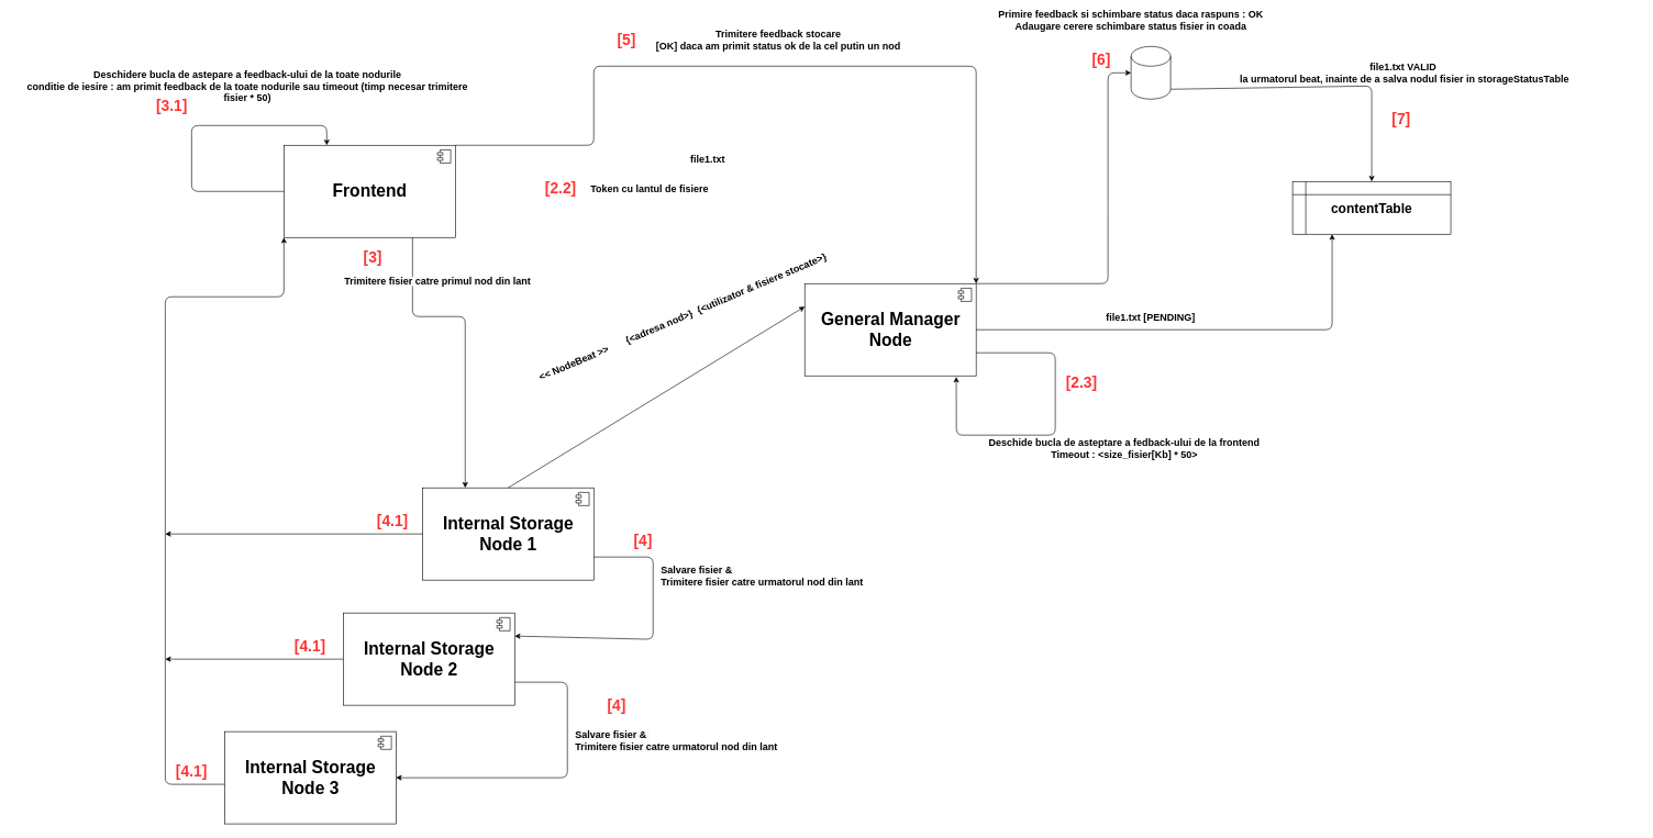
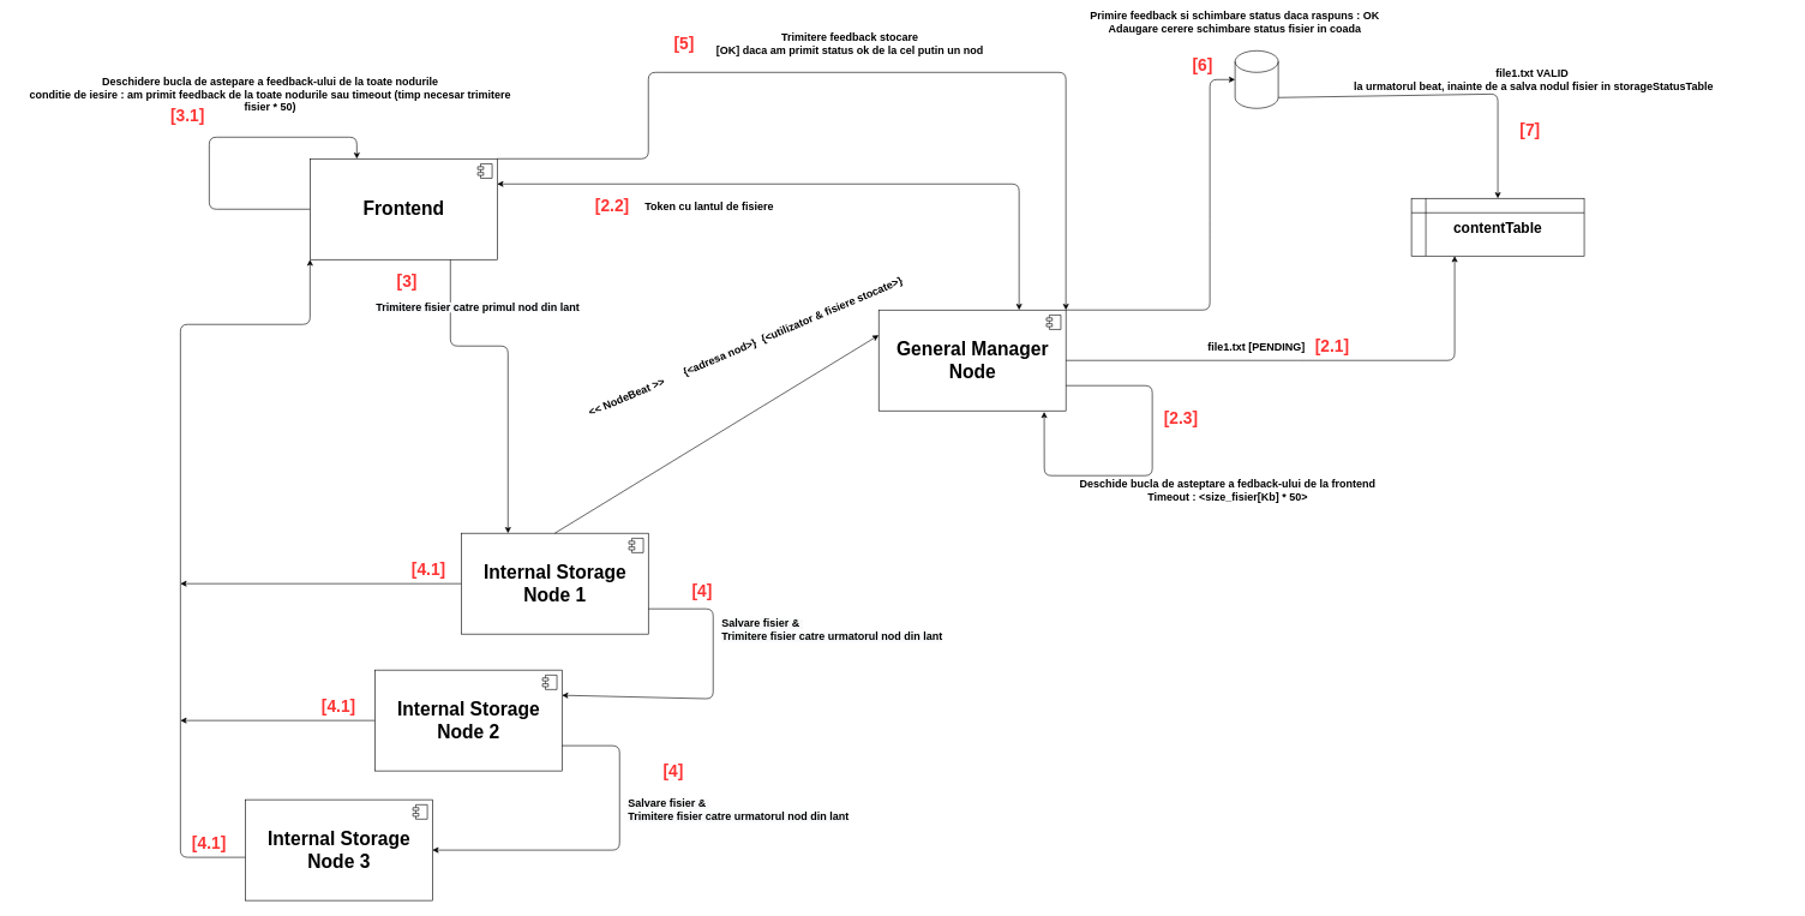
  <mxCell id="0" />
  <mxCell id="1" parent="0" />
  <mxCell id="2" value="&lt;b&gt;&lt;font style=&quot;font-size: 26px&quot;&gt;Frontend&lt;/font&gt;&lt;/b&gt;" style="html=1;dropTarget=0;" vertex="1" parent="1"><mxGeometry x="430" y="220" width="260" height="140" as="geometry" /></mxCell>
  <mxCell id="3" value="" style="shape=module;jettyWidth=8;jettyHeight=4;" vertex="1" parent="2"><mxGeometry x="1" width="20" height="20" relative="1" as="geometry"><mxPoint x="-27" y="7" as="offset" /></mxGeometry></mxCell>
  <mxCell id="4" value="&lt;b&gt;&lt;font style=&quot;font-size: 26px&quot;&gt;General Manager&lt;br&gt;Node&lt;br&gt;&lt;/font&gt;&lt;/b&gt;" style="html=1;dropTarget=0;" vertex="1" parent="1"><mxGeometry x="1220" y="430" width="260" height="140" as="geometry" /></mxCell>
  <mxCell id="5" value="" style="shape=module;jettyWidth=8;jettyHeight=4;" vertex="1" parent="4"><mxGeometry x="1" width="20" height="20" relative="1" as="geometry"><mxPoint x="-27" y="7" as="offset" /></mxGeometry></mxCell>
  <mxCell id="6" value="&lt;b&gt;&lt;font style=&quot;font-size: 26px&quot;&gt;Internal Storage&lt;br&gt;Node 1&lt;br&gt;&lt;/font&gt;&lt;/b&gt;" style="html=1;dropTarget=0;" vertex="1" parent="1"><mxGeometry x="640" y="740" width="260" height="140" as="geometry" /></mxCell>
  <mxCell id="7" value="" style="shape=module;jettyWidth=8;jettyHeight=4;" vertex="1" parent="6"><mxGeometry x="1" width="20" height="20" relative="1" as="geometry"><mxPoint x="-27" y="7" as="offset" /></mxGeometry></mxCell>
- <mxCell id="8" value="&lt;b&gt;&lt;font style=&quot;font-size: 15px&quot;&gt;file1.txt&amp;nbsp;&lt;/font&gt;&lt;/b&gt;" style="text;html=1;strokeColor=none;fillColor=none;align=center;verticalAlign=middle;whiteSpace=wrap;rounded=0;" vertex="1" parent="1"><mxGeometry x="720" y="230" width="710" height="20" as="geometry" /></mxCell>
+ <mxCell id="9" value="" style="endArrow=classic;startArrow=classic;html=1;entryX=0.75;entryY=0;entryDx=0;entryDy=0;exitX=1;exitY=0.25;exitDx=0;exitDy=0;" edge="1" parent="1" source="2" target="4"><mxGeometry width="50" height="50" relative="1" as="geometry"><mxPoint x="860" y="560" as="sourcePoint" /><mxPoint x="910" y="510" as="targetPoint" /><Array as="points"><mxPoint x="1415" y="255" /></Array></mxGeometry></mxCell>
  <mxCell id="10" value="&lt;span style=&quot;font-size: 15px&quot;&gt;&lt;b&gt;Token cu lantul de fisiere&lt;/b&gt;&lt;/span&gt;" style="text;html=1;strokeColor=none;fillColor=none;align=center;verticalAlign=middle;whiteSpace=wrap;rounded=0;" vertex="1" parent="1"><mxGeometry x="630" y="275" width="710" height="20" as="geometry" /></mxCell>
  <mxCell id="11" value="" style="endArrow=classic;html=1;exitX=0.75;exitY=1;exitDx=0;exitDy=0;entryX=0.25;entryY=0;entryDx=0;entryDy=0;" edge="1" parent="1" source="2" target="6"><mxGeometry width="50" height="50" relative="1" as="geometry"><mxPoint x="860" y="670" as="sourcePoint" /><mxPoint x="910" y="620" as="targetPoint" /><Array as="points"><mxPoint x="625" y="480" /><mxPoint x="705" y="480" /></Array></mxGeometry></mxCell>
  <mxCell id="12" value="&lt;font color=&quot;#ff3333&quot; size=&quot;1&quot;&gt;&lt;b style=&quot;font-size: 23px&quot;&gt;[3]&lt;/b&gt;&lt;/font&gt;" style="text;html=1;strokeColor=none;fillColor=none;align=center;verticalAlign=middle;whiteSpace=wrap;rounded=0;" vertex="1" parent="1"><mxGeometry x="490" y="380" width="150" height="20" as="geometry" /></mxCell>
  <mxCell id="13" value="&lt;b style=&quot;color: rgb(0 , 0 , 0) ; font-family: &amp;#34;helvetica&amp;#34; ; font-size: 12px ; font-style: normal ; letter-spacing: normal ; text-align: center ; text-indent: 0px ; text-transform: none ; word-spacing: 0px ; background-color: rgb(248 , 249 , 250)&quot;&gt;&lt;font style=&quot;font-size: 15px&quot;&gt;Trimitere fisier catre primul nod din lant&lt;br&gt;&lt;/font&gt;&lt;/b&gt;" style="text;whiteSpace=wrap;html=1;" vertex="1" parent="1"><mxGeometry x="520" y="410" width="360" height="80" as="geometry" /></mxCell>
  <mxCell id="14" value="&lt;b&gt;&lt;font style=&quot;font-size: 15px&quot;&gt;&amp;lt;&amp;lt; NodeBeat &amp;gt;&amp;gt;&amp;nbsp; &amp;nbsp; &amp;nbsp; &amp;nbsp;{&amp;lt;adresa nod&amp;gt;}&amp;nbsp; {&amp;lt;utilizator &amp;amp; fisiere stocate&amp;gt;}&lt;br&gt;&lt;/font&gt;&lt;/b&gt;" style="text;html=1;strokeColor=none;fillColor=none;align=center;verticalAlign=middle;whiteSpace=wrap;rounded=0;rotation=-23;" vertex="1" parent="1"><mxGeometry x="680" y="470" width="710" height="20" as="geometry" /></mxCell>
  <mxCell id="15" value="" style="endArrow=classic;html=1;exitX=0.5;exitY=0;exitDx=0;exitDy=0;entryX=0;entryY=0.25;entryDx=0;entryDy=0;" edge="1" parent="1" source="6" target="4"><mxGeometry width="50" height="50" relative="1" as="geometry"><mxPoint x="860" y="760" as="sourcePoint" /><mxPoint x="910" y="710" as="targetPoint" /></mxGeometry></mxCell>
  <mxCell id="16" value="" style="endArrow=none;html=1;" edge="1" parent="1"><mxGeometry width="50" height="50" relative="1" as="geometry"><mxPoint x="500" y="910" as="sourcePoint" /><mxPoint x="500" y="910" as="targetPoint" /></mxGeometry></mxCell>
  <mxCell id="17" value="&lt;span style=&quot;font-size: 20px&quot;&gt;&lt;b&gt;contentTable&lt;/b&gt;&lt;/span&gt;" style="shape=internalStorage;whiteSpace=wrap;html=1;backgroundOutline=1;" vertex="1" parent="1"><mxGeometry x="1960" y="275" width="240" height="80" as="geometry" /></mxCell>
  <mxCell id="18" value="" style="endArrow=classic;html=1;exitX=1;exitY=0.5;exitDx=0;exitDy=0;entryX=0.25;entryY=1;entryDx=0;entryDy=0;" edge="1" parent="1" source="4" target="17"><mxGeometry width="50" height="50" relative="1" as="geometry"><mxPoint x="1290" y="670" as="sourcePoint" /><mxPoint x="2100" y="360" as="targetPoint" /><Array as="points"><mxPoint x="1790" y="500" /><mxPoint x="2020" y="500" /></Array></mxGeometry></mxCell>
+ <mxCell id="19" value="&lt;font color=&quot;#ff3333&quot; size=&quot;1&quot;&gt;&lt;b style=&quot;font-size: 23px&quot;&gt;[2.1]&lt;/b&gt;&lt;/font&gt;" style="text;html=1;strokeColor=none;fillColor=none;align=center;verticalAlign=middle;whiteSpace=wrap;rounded=0;" vertex="1" parent="1"><mxGeometry x="1830" y="470" width="40" height="20" as="geometry" /></mxCell>
  <mxCell id="20" value="&lt;b&gt;&lt;font style=&quot;font-size: 15px&quot;&gt;file1.txt [PENDING]&lt;/font&gt;&lt;/b&gt;" style="text;html=1;strokeColor=none;fillColor=none;align=center;verticalAlign=middle;whiteSpace=wrap;rounded=0;" vertex="1" parent="1"><mxGeometry x="1390" y="470" width="710" height="20" as="geometry" /></mxCell>
  <mxCell id="21" value="" style="endArrow=classic;html=1;exitX=1;exitY=0.75;exitDx=0;exitDy=0;entryX=0.884;entryY=1.01;entryDx=0;entryDy=0;entryPerimeter=0;" edge="1" parent="1" source="4" target="4"><mxGeometry width="50" height="50" relative="1" as="geometry"><mxPoint x="1600" y="710" as="sourcePoint" /><mxPoint x="1470" y="640" as="targetPoint" /><Array as="points"><mxPoint x="1600" y="535" /><mxPoint x="1600" y="660" /><mxPoint x="1450" y="660" /></Array></mxGeometry></mxCell>
  <mxCell id="22" value="&lt;font color=&quot;#ff3333&quot;&gt;&lt;span style=&quot;font-size: 23px&quot;&gt;&lt;b&gt;[2.3]&lt;/b&gt;&lt;/span&gt;&lt;/font&gt;" style="text;html=1;strokeColor=none;fillColor=none;align=center;verticalAlign=middle;whiteSpace=wrap;rounded=0;" vertex="1" parent="1"><mxGeometry x="1620" y="570" width="40" height="20" as="geometry" /></mxCell>
  <mxCell id="23" value="&lt;span style=&quot;font-size: 15px&quot;&gt;&lt;b&gt;Deschide bucla de asteptare a fedback-ului de la frontend&lt;br&gt;Timeout : &amp;lt;size_fisier[Kb] * 50&amp;gt;&lt;br&gt;&lt;/b&gt;&lt;/span&gt;" style="text;html=1;strokeColor=none;fillColor=none;align=center;verticalAlign=middle;whiteSpace=wrap;rounded=0;" vertex="1" parent="1"><mxGeometry x="1350" y="670" width="710" height="20" as="geometry" /></mxCell>
  <mxCell id="24" value="&lt;font color=&quot;#ff3333&quot;&gt;&lt;span style=&quot;font-size: 23px&quot;&gt;&lt;b&gt;[2.2]&lt;/b&gt;&lt;/span&gt;&lt;/font&gt;" style="text;html=1;strokeColor=none;fillColor=none;align=center;verticalAlign=middle;whiteSpace=wrap;rounded=0;" vertex="1" parent="1"><mxGeometry x="830" y="275" width="40" height="20" as="geometry" /></mxCell>
  <mxCell id="25" value="&lt;b&gt;&lt;font style=&quot;font-size: 26px&quot;&gt;Internal Storage&lt;br&gt;Node 2&lt;br&gt;&lt;/font&gt;&lt;/b&gt;" style="html=1;dropTarget=0;" vertex="1" parent="1"><mxGeometry x="520" y="930" width="260" height="140" as="geometry" /></mxCell>
  <mxCell id="26" value="" style="shape=module;jettyWidth=8;jettyHeight=4;" vertex="1" parent="25"><mxGeometry x="1" width="20" height="20" relative="1" as="geometry"><mxPoint x="-27" y="7" as="offset" /></mxGeometry></mxCell>
  <mxCell id="27" value="&lt;b&gt;&lt;font style=&quot;font-size: 26px&quot;&gt;Internal Storage&lt;br&gt;Node 3&lt;br&gt;&lt;/font&gt;&lt;/b&gt;" style="html=1;dropTarget=0;" vertex="1" parent="1"><mxGeometry x="340" y="1110" width="260" height="140" as="geometry" /></mxCell>
  <mxCell id="28" value="" style="shape=module;jettyWidth=8;jettyHeight=4;" vertex="1" parent="27"><mxGeometry x="1" width="20" height="20" relative="1" as="geometry"><mxPoint x="-27" y="7" as="offset" /></mxGeometry></mxCell>
  <mxCell id="29" value="" style="endArrow=classic;html=1;exitX=0;exitY=0.5;exitDx=0;exitDy=0;entryX=0.25;entryY=0;entryDx=0;entryDy=0;" edge="1" parent="1" source="2" target="2"><mxGeometry width="50" height="50" relative="1" as="geometry"><mxPoint x="250" y="190" as="sourcePoint" /><mxPoint x="290" y="140" as="targetPoint" /><Array as="points"><mxPoint x="290" y="290" /><mxPoint x="290" y="190" /><mxPoint x="495" y="190" /></Array></mxGeometry></mxCell>
  <mxCell id="30" value="&lt;font color=&quot;#ff3333&quot;&gt;&lt;span style=&quot;font-size: 23px&quot;&gt;&lt;b&gt;[3.1]&lt;/b&gt;&lt;/span&gt;&lt;/font&gt;" style="text;html=1;strokeColor=none;fillColor=none;align=center;verticalAlign=middle;whiteSpace=wrap;rounded=0;" vertex="1" parent="1"><mxGeometry x="240" y="150" width="40" height="20" as="geometry" /></mxCell>
  <mxCell id="31" value="&lt;span style=&quot;font-size: 15px&quot;&gt;&lt;b&gt;Deschidere bucla de astepare a feedback-ului de la toate nodurile&lt;br&gt;conditie de iesire : am primit feedback de la toate nodurile sau timeout (timp necesar trimitere fisier * 50)&lt;br&gt;&lt;/b&gt;&lt;/span&gt;" style="text;html=1;strokeColor=none;fillColor=none;align=center;verticalAlign=middle;whiteSpace=wrap;rounded=0;" vertex="1" parent="1"><mxGeometry x="20" y="120" width="710" height="20" as="geometry" /></mxCell>
  <mxCell id="32" style="edgeStyle=orthogonalEdgeStyle;rounded=0;orthogonalLoop=1;jettySize=auto;html=1;exitX=0.5;exitY=1;exitDx=0;exitDy=0;" edge="1" parent="1" source="12" target="12"><mxGeometry relative="1" as="geometry" /></mxCell>
  <mxCell id="33" value="" style="endArrow=classic;html=1;exitX=1;exitY=0.75;exitDx=0;exitDy=0;entryX=1;entryY=0.25;entryDx=0;entryDy=0;" edge="1" parent="1" source="6" target="25"><mxGeometry width="50" height="50" relative="1" as="geometry"><mxPoint x="1030" y="890" as="sourcePoint" /><mxPoint x="1080" y="840" as="targetPoint" /><Array as="points"><mxPoint x="990" y="845" /><mxPoint x="990" y="970" /></Array></mxGeometry></mxCell>
  <mxCell id="34" value="&lt;font color=&quot;#ff3333&quot;&gt;&lt;span style=&quot;font-size: 23px&quot;&gt;&lt;b&gt;[4]&lt;/b&gt;&lt;/span&gt;&lt;/font&gt;" style="text;html=1;strokeColor=none;fillColor=none;align=center;verticalAlign=middle;whiteSpace=wrap;rounded=0;" vertex="1" parent="1"><mxGeometry x="900" y="810" width="150" height="20" as="geometry" /></mxCell>
  <mxCell id="35" value="&lt;b style=&quot;color: rgb(0 , 0 , 0) ; font-family: &amp;#34;helvetica&amp;#34; ; font-size: 12px ; font-style: normal ; letter-spacing: normal ; text-align: center ; text-indent: 0px ; text-transform: none ; word-spacing: 0px ; background-color: rgb(248 , 249 , 250)&quot;&gt;&lt;font style=&quot;font-size: 15px&quot;&gt;Salvare fisier &amp;amp;&amp;nbsp;&lt;br&gt;Trimitere fisier catre urmatorul nod din lant&lt;br&gt;&lt;/font&gt;&lt;/b&gt;" style="text;whiteSpace=wrap;html=1;" vertex="1" parent="1"><mxGeometry x="1000" y="850" width="360" height="80" as="geometry" /></mxCell>
  <mxCell id="36" value="" style="endArrow=classic;html=1;exitX=1;exitY=0.75;exitDx=0;exitDy=0;entryX=1;entryY=0.5;entryDx=0;entryDy=0;" edge="1" parent="1" source="25" target="27"><mxGeometry width="50" height="50" relative="1" as="geometry"><mxPoint x="600" y="1150" as="sourcePoint" /><mxPoint x="760" y="1190" as="targetPoint" /><Array as="points"><mxPoint x="860" y="1035" /><mxPoint x="860" y="1180" /></Array></mxGeometry></mxCell>
  <mxCell id="37" value="&lt;font color=&quot;#ff3333&quot;&gt;&lt;span style=&quot;font-size: 23px&quot;&gt;&lt;b&gt;[4]&lt;/b&gt;&lt;/span&gt;&lt;/font&gt;" style="text;html=1;strokeColor=none;fillColor=none;align=center;verticalAlign=middle;whiteSpace=wrap;rounded=0;" vertex="1" parent="1"><mxGeometry x="860" y="1060" width="150" height="20" as="geometry" /></mxCell>
  <mxCell id="38" value="&lt;b style=&quot;color: rgb(0 , 0 , 0) ; font-family: &amp;#34;helvetica&amp;#34; ; font-size: 12px ; font-style: normal ; letter-spacing: normal ; text-align: center ; text-indent: 0px ; text-transform: none ; word-spacing: 0px ; background-color: rgb(248 , 249 , 250)&quot;&gt;&lt;font style=&quot;font-size: 15px&quot;&gt;Salvare fisier &amp;amp;&amp;nbsp;&lt;br&gt;Trimitere fisier catre urmatorul nod din lant&lt;br&gt;&lt;/font&gt;&lt;/b&gt;" style="text;whiteSpace=wrap;html=1;" vertex="1" parent="1"><mxGeometry x="870" y="1100" width="360" height="80" as="geometry" /></mxCell>
  <mxCell id="39" value="" style="endArrow=classic;html=1;entryX=0;entryY=1;entryDx=0;entryDy=0;" edge="1" parent="1" target="2"><mxGeometry width="50" height="50" relative="1" as="geometry"><mxPoint x="340" y="1190" as="sourcePoint" /><mxPoint x="390" y="1140" as="targetPoint" /><Array as="points"><mxPoint x="250" y="1190" /><mxPoint x="250" y="450" /><mxPoint x="430" y="450" /></Array></mxGeometry></mxCell>
  <mxCell id="40" value="" style="endArrow=classic;html=1;exitX=0;exitY=0.5;exitDx=0;exitDy=0;" edge="1" parent="1" source="6"><mxGeometry width="50" height="50" relative="1" as="geometry"><mxPoint x="635" y="790" as="sourcePoint" /><mxPoint x="250" y="810" as="targetPoint" /></mxGeometry></mxCell>
  <mxCell id="41" value="" style="endArrow=classic;html=1;exitX=0;exitY=0.5;exitDx=0;exitDy=0;" edge="1" parent="1" source="25"><mxGeometry width="50" height="50" relative="1" as="geometry"><mxPoint x="430" y="1000" as="sourcePoint" /><mxPoint x="250" y="1000" as="targetPoint" /></mxGeometry></mxCell>
  <mxCell id="42" value="&lt;b style=&quot;color: rgb(0 , 0 , 0) ; font-family: &amp;#34;helvetica&amp;#34; ; font-size: 12px ; font-style: normal ; letter-spacing: normal ; text-align: center ; text-indent: 0px ; text-transform: none ; word-spacing: 0px ; background-color: rgb(248 , 249 , 250)&quot;&gt;&lt;font style=&quot;font-size: 15px&quot;&gt;&lt;br&gt;&lt;/font&gt;&lt;/b&gt;" style="text;whiteSpace=wrap;html=1;" vertex="1" parent="1"><mxGeometry x="1280" y="990" width="360" height="80" as="geometry" /></mxCell>
  <mxCell id="43" value="&lt;font color=&quot;#ff3333&quot;&gt;&lt;span style=&quot;font-size: 23px&quot;&gt;&lt;b&gt;[4.1]&lt;/b&gt;&lt;/span&gt;&lt;/font&gt;" style="text;html=1;strokeColor=none;fillColor=none;align=center;verticalAlign=middle;whiteSpace=wrap;rounded=0;" vertex="1" parent="1"><mxGeometry x="520" y="780" width="150" height="20" as="geometry" /></mxCell>
  <mxCell id="44" value="&lt;font color=&quot;#ff3333&quot;&gt;&lt;span style=&quot;font-size: 23px&quot;&gt;&lt;b&gt;[4.1]&lt;/b&gt;&lt;/span&gt;&lt;/font&gt;" style="text;html=1;strokeColor=none;fillColor=none;align=center;verticalAlign=middle;whiteSpace=wrap;rounded=0;" vertex="1" parent="1"><mxGeometry x="395" y="970" width="150" height="20" as="geometry" /></mxCell>
  <mxCell id="45" value="&lt;font color=&quot;#ff3333&quot;&gt;&lt;span style=&quot;font-size: 23px&quot;&gt;&lt;b&gt;[4.1]&lt;/b&gt;&lt;/span&gt;&lt;/font&gt;" style="text;html=1;strokeColor=none;fillColor=none;align=center;verticalAlign=middle;whiteSpace=wrap;rounded=0;" vertex="1" parent="1"><mxGeometry x="215" y="1160" width="150" height="20" as="geometry" /></mxCell>
  <mxCell id="46" value="" style="endArrow=classic;html=1;entryX=1;entryY=0;entryDx=0;entryDy=0;" edge="1" parent="1" target="4"><mxGeometry width="50" height="50" relative="1" as="geometry"><mxPoint x="690" y="220" as="sourcePoint" /><mxPoint x="740" y="170" as="targetPoint" /><Array as="points"><mxPoint x="900" y="220" /><mxPoint x="900" y="100" /><mxPoint x="1480" y="100" /></Array></mxGeometry></mxCell>
  <mxCell id="47" value="&lt;font color=&quot;#ff3333&quot;&gt;&lt;span style=&quot;font-size: 23px&quot;&gt;&lt;b&gt;[5]&lt;/b&gt;&lt;/span&gt;&lt;/font&gt;" style="text;html=1;strokeColor=none;fillColor=none;align=center;verticalAlign=middle;whiteSpace=wrap;rounded=0;" vertex="1" parent="1"><mxGeometry x="930" y="50" width="40" height="20" as="geometry" /></mxCell>
  <mxCell id="48" value="&lt;span style=&quot;font-size: 15px&quot;&gt;&lt;b&gt;Trimitere feedback stocare&lt;br&gt;[OK] daca am primit status ok de la cel putin un nod&lt;br&gt;&lt;/b&gt;&lt;/span&gt;" style="text;html=1;strokeColor=none;fillColor=none;align=center;verticalAlign=middle;whiteSpace=wrap;rounded=0;" vertex="1" parent="1"><mxGeometry x="825" y="50" width="710" height="20" as="geometry" /></mxCell>
  <mxCell id="49" value="" style="endArrow=classic;html=1;exitX=1;exitY=0;exitDx=0;exitDy=0;entryX=0;entryY=0.5;entryDx=0;entryDy=0;entryPerimeter=0;" edge="1" parent="1" source="4" target="52"><mxGeometry width="50" height="50" relative="1" as="geometry"><mxPoint x="1730" y="280" as="sourcePoint" /><mxPoint x="1690" y="160" as="targetPoint" /><Array as="points"><mxPoint x="1680" y="430" /><mxPoint x="1680" y="315" /><mxPoint x="1680" y="110" /></Array></mxGeometry></mxCell>
  <mxCell id="50" value="&lt;span style=&quot;font-size: 15px&quot;&gt;&lt;b&gt;Primire feedback si schimbare status daca raspuns : OK&lt;br&gt;Adaugare cerere schimbare status fisier in coada&lt;br&gt;&lt;/b&gt;&lt;/span&gt;" style="text;html=1;strokeColor=none;fillColor=none;align=center;verticalAlign=middle;whiteSpace=wrap;rounded=0;" vertex="1" parent="1"><mxGeometry x="1360" y="20" width="710" height="20" as="geometry" /></mxCell>
  <mxCell id="51" value="&lt;font color=&quot;#ff3333&quot;&gt;&lt;span style=&quot;font-size: 23px&quot;&gt;&lt;b&gt;[6]&lt;/b&gt;&lt;/span&gt;&lt;/font&gt;" style="text;html=1;strokeColor=none;fillColor=none;align=center;verticalAlign=middle;whiteSpace=wrap;rounded=0;" vertex="1" parent="1"><mxGeometry x="1650" y="80" width="40" height="20" as="geometry" /></mxCell>
  <mxCell id="52" value="" style="shape=cylinder3;whiteSpace=wrap;html=1;boundedLbl=1;backgroundOutline=1;size=15;" vertex="1" parent="1"><mxGeometry x="1715" y="70" width="60" height="80" as="geometry" /></mxCell>
  <mxCell id="53" value="" style="endArrow=classic;html=1;entryX=0.5;entryY=0;entryDx=0;entryDy=0;" edge="1" parent="1" target="17"><mxGeometry width="50" height="50" relative="1" as="geometry"><mxPoint x="1775" y="135" as="sourcePoint" /><mxPoint x="1825" y="85" as="targetPoint" /><Array as="points"><mxPoint x="2080" y="130" /></Array></mxGeometry></mxCell>
  <mxCell id="54" value="&lt;span style=&quot;font-size: 15px&quot;&gt;&lt;b&gt;file1.txt VALID&amp;nbsp;&lt;br&gt;la urmatorul beat, inainte de a salva nodul fisier in storageStatusTable&lt;br&gt;&lt;/b&gt;&lt;/span&gt;" style="text;html=1;strokeColor=none;fillColor=none;align=center;verticalAlign=middle;whiteSpace=wrap;rounded=0;" vertex="1" parent="1"><mxGeometry x="1775" y="100" width="710" height="20" as="geometry" /></mxCell>
  <mxCell id="55" value="&lt;font color=&quot;#ff3333&quot;&gt;&lt;span style=&quot;font-size: 23px&quot;&gt;&lt;b&gt;[7]&lt;/b&gt;&lt;/span&gt;&lt;/font&gt;" style="text;html=1;strokeColor=none;fillColor=none;align=center;verticalAlign=middle;whiteSpace=wrap;rounded=0;" vertex="1" parent="1"><mxGeometry x="2105" y="170" width="40" height="20" as="geometry" /></mxCell>
